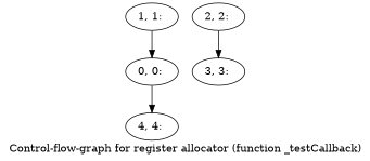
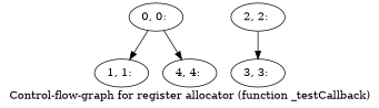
  digraph {
    label="Control-flow-graph for register allocator (function _testCallback)"
    n1 [label="0, 0: "]
    n2 [label="1, 1: "]
    n3 [label="4, 4: "]
    n4 [label="2, 2: "]
    n5 [label="3, 3: "]
-   n2 -> n1
+   n1 -> n2
    n1 -> n3
    n4 -> n5
  }
